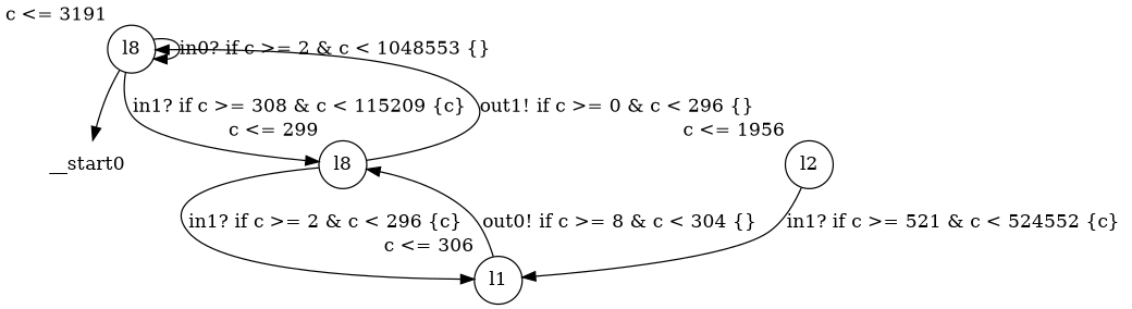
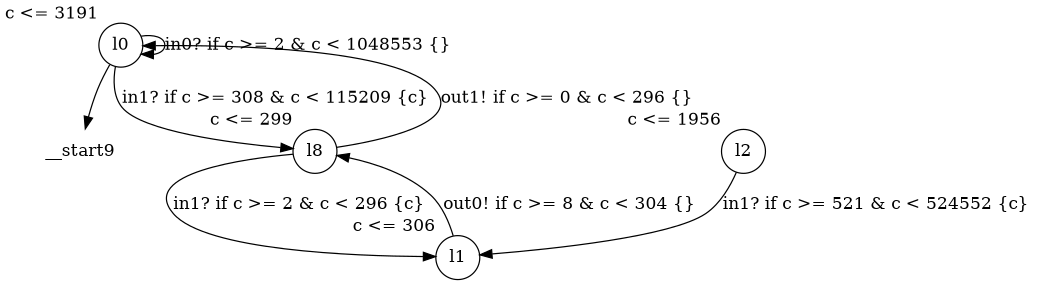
  digraph {
    node [shape=circle margin=0]
-   __start0 [shape=none margin=""]
-   n2 [label=l8 xlabel="c <= 3191"]
+   __start0 [shape=none label=__start9 margin=""]
+   n2 [label=l0 xlabel="c <= 3191"]
    n3 [label=l8 xlabel="c <= 299"]
    n4 [label=l1 xlabel="c <= 306"]
    n5 [label=l2 xlabel="c <= 1956"]
    n2 -> __start0
    n2 -> n2 [label="in0? if c >= 2 & c < 1048553 {} "]
    n2 -> n3 [label="in1? if c >= 308 & c < 115209 {c} "]
    n3 -> n2 [label="out1! if c >= 0 & c < 296 {} "]
    n3 -> n4 [label="in1? if c >= 2 & c < 296 {c} "]
    n4 -> n3 [label="out0! if c >= 8 & c < 304 {} "]
    n5 -> n4 [label="in1? if c >= 521 & c < 524552 {c} "]
  }
